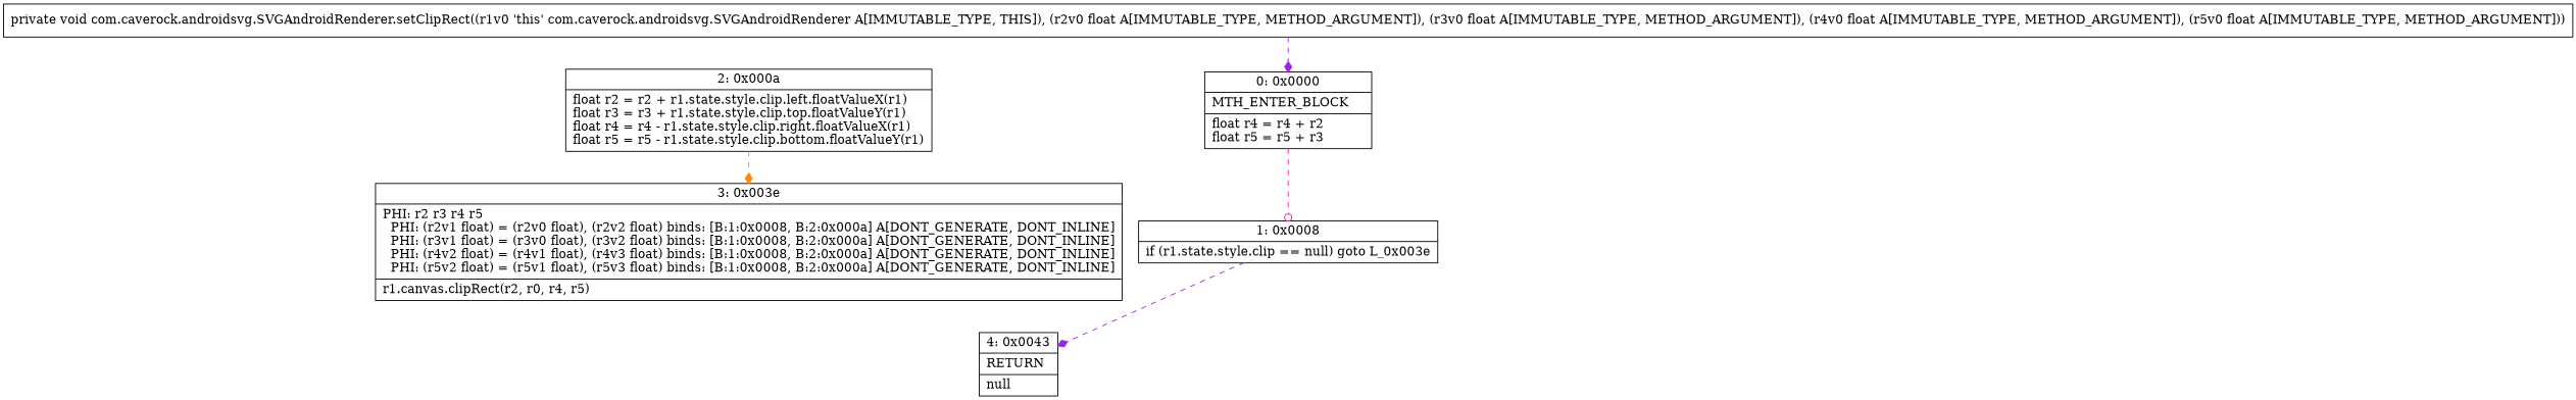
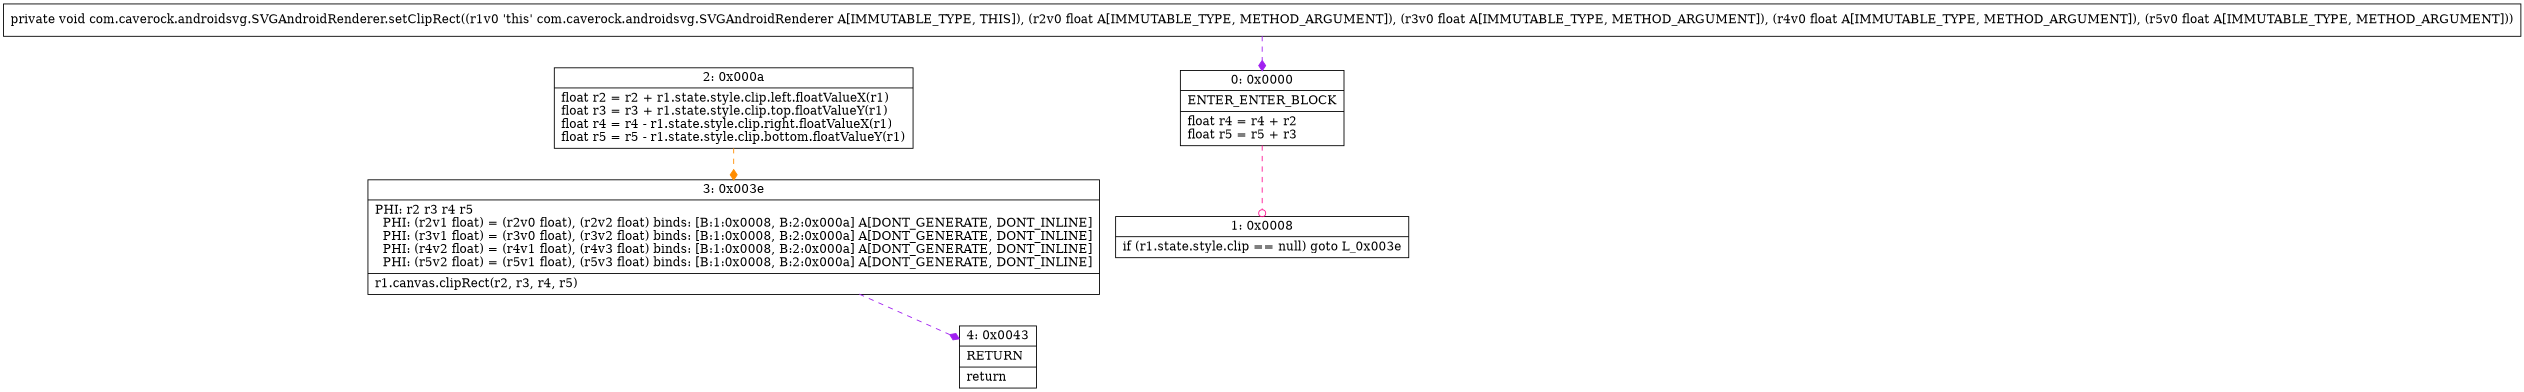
  digraph {
    node [shape=record]
    edge [arrowhead=diamond color=purple style=dashed]
-   n1 [label="{0\:\ 0x0000|MTH_ENTER_BLOCK\l|float r4 = r4 + r2\lfloat r5 = r5 + r3\l}"]
+   n1 [label="{0\:\ 0x0000|ENTER_ENTER_BLOCK\l|float r4 = r4 + r2\lfloat r5 = r5 + r3\l}"]
    n2 [label="{1\:\ 0x0008|if (r1.state.style.clip == null) goto L_0x003e\l}"]
    n3 [label="{2\:\ 0x000a|float r2 = r2 + r1.state.style.clip.left.floatValueX(r1)\lfloat r3 = r3 + r1.state.style.clip.top.floatValueY(r1)\lfloat r4 = r4 \- r1.state.style.clip.right.floatValueX(r1)\lfloat r5 = r5 \- r1.state.style.clip.bottom.floatValueY(r1)\l}"]
-   n4 [label="{3\:\ 0x003e|PHI: r2 r3 r4 r5 \l  PHI: (r2v1 float) = (r2v0 float), (r2v2 float) binds: [B:1:0x0008, B:2:0x000a] A[DONT_GENERATE, DONT_INLINE]\l  PHI: (r3v1 float) = (r3v0 float), (r3v2 float) binds: [B:1:0x0008, B:2:0x000a] A[DONT_GENERATE, DONT_INLINE]\l  PHI: (r4v2 float) = (r4v1 float), (r4v3 float) binds: [B:1:0x0008, B:2:0x000a] A[DONT_GENERATE, DONT_INLINE]\l  PHI: (r5v2 float) = (r5v1 float), (r5v3 float) binds: [B:1:0x0008, B:2:0x000a] A[DONT_GENERATE, DONT_INLINE]\l|r1.canvas.clipRect(r2, r0, r4, r5)\l}"]
-   n5 [label="{4\:\ 0x0043|RETURN\l|null\l}"]
+   n4 [label="{3\:\ 0x003e|PHI: r2 r3 r4 r5 \l  PHI: (r2v1 float) = (r2v0 float), (r2v2 float) binds: [B:1:0x0008, B:2:0x000a] A[DONT_GENERATE, DONT_INLINE]\l  PHI: (r3v1 float) = (r3v0 float), (r3v2 float) binds: [B:1:0x0008, B:2:0x000a] A[DONT_GENERATE, DONT_INLINE]\l  PHI: (r4v2 float) = (r4v1 float), (r4v3 float) binds: [B:1:0x0008, B:2:0x000a] A[DONT_GENERATE, DONT_INLINE]\l  PHI: (r5v2 float) = (r5v1 float), (r5v3 float) binds: [B:1:0x0008, B:2:0x000a] A[DONT_GENERATE, DONT_INLINE]\l|r1.canvas.clipRect(r2, r3, r4, r5)\l}"]
+   n5 [label="{4\:\ 0x0043|RETURN\l|return\l}"]
    n6 [label="{private void com.caverock.androidsvg.SVGAndroidRenderer.setClipRect((r1v0 'this' com.caverock.androidsvg.SVGAndroidRenderer A[IMMUTABLE_TYPE, THIS]), (r2v0 float A[IMMUTABLE_TYPE, METHOD_ARGUMENT]), (r3v0 float A[IMMUTABLE_TYPE, METHOD_ARGUMENT]), (r4v0 float A[IMMUTABLE_TYPE, METHOD_ARGUMENT]), (r5v0 float A[IMMUTABLE_TYPE, METHOD_ARGUMENT])) }"]
    n1 -> n2 [arrowhead=odot color=deeppink]
    n3 -> n4 [color=darkorange]
-   n2 -> n5
+   n4 -> n5
    n6 -> n1
  }
